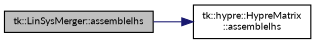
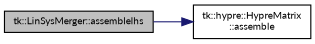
  digraph {
    rankdir=LR
    fontname=Lato
    node [color=black fontname=Lato fontsize=9 shape=record]
    n1 [fillcolor=grey75 fontcolor=black height=0.2 label="tk::LinSysMerger::assemblelhs" style=filled width=0.4]
-   n2 [height=0.2 label="tk::hypre::HypreMatrix\l::assemblelhs" width=0.4]
+   n2 [height=0.2 label="tk::hypre::HypreMatrix\l::assemble" width=0.4]
    n1 -> n2 [color=midnightblue fontname=Lato fontsize=9 labelfontname="sans-serif" labelfontsize=9 style=solid]
  }
